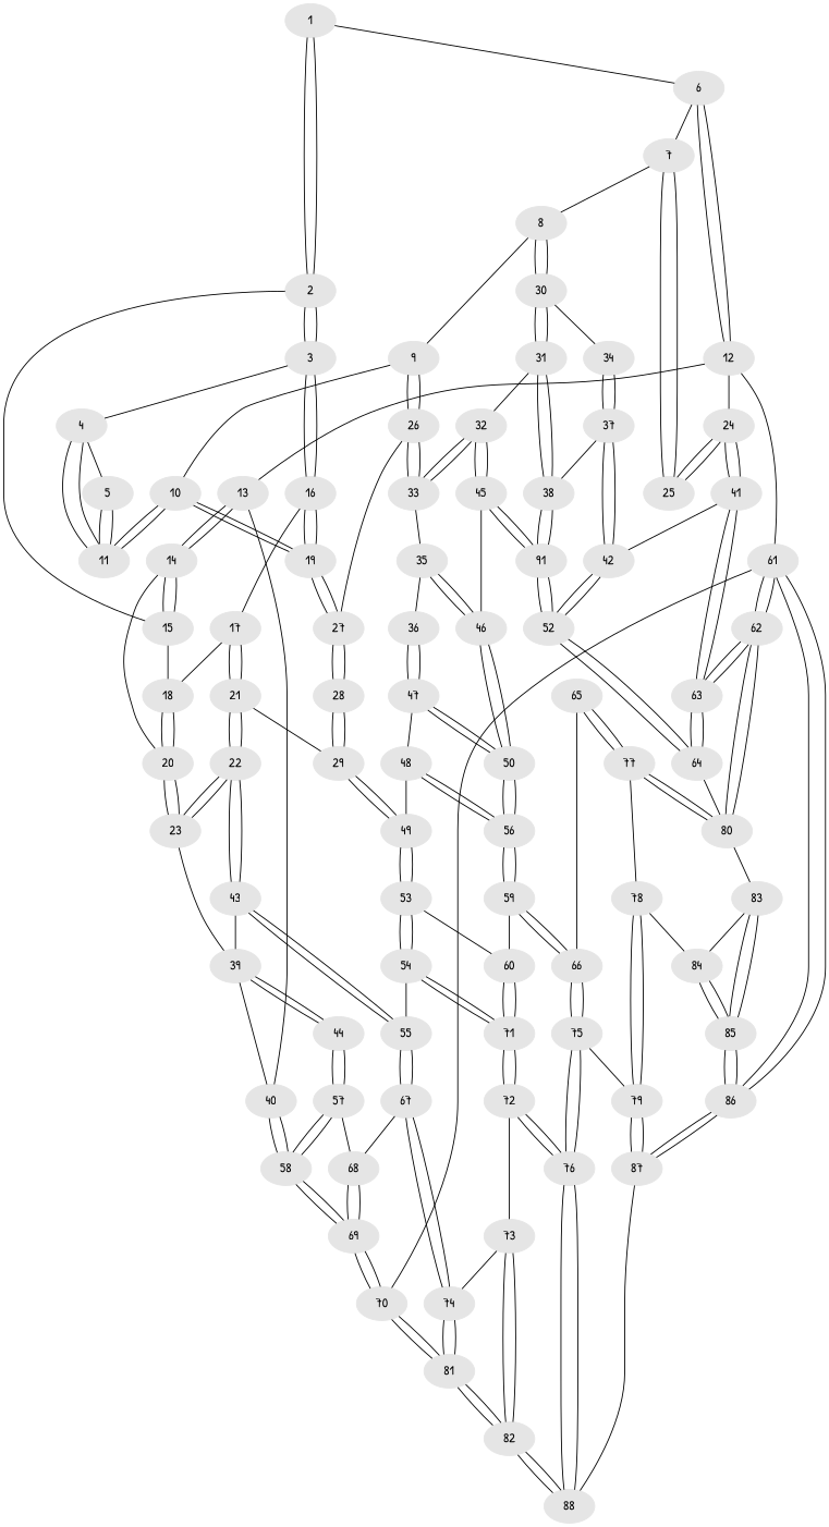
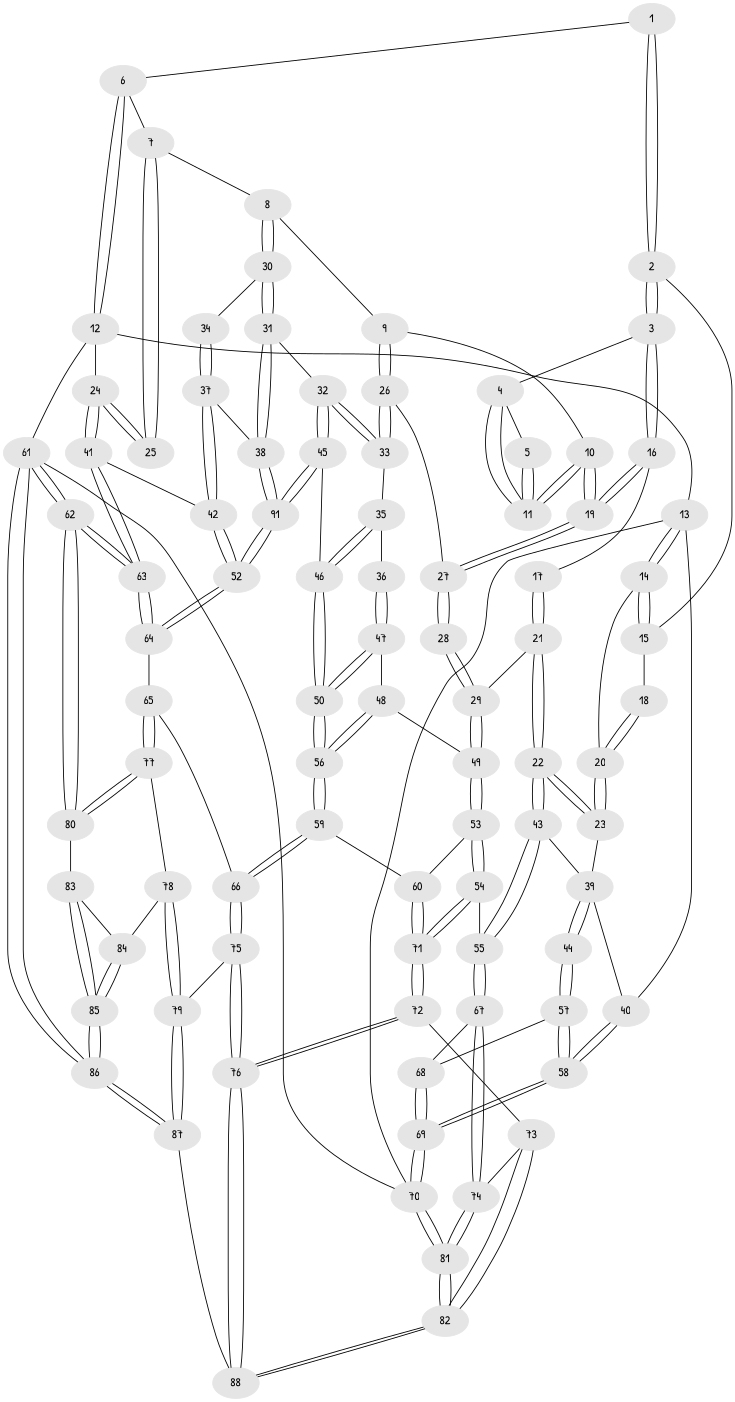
  graph {
    fontname="Patrick Hand"
    node [color=gray90 fontname="Patrick Hand" style=filled]
    edge [fontname="Patrick Hand"]
    1
    2
    6
    3
    15
    7
    12
    4
    16
    18
    5
    11
    19
    17
    8
    25
    13
    24
    61
    9
    30
    10
    26
    34
    31
    27
    33
    14
    40
    70
    41
    62
    86
    20
    58
    81
    23
    21
    22
    29
    28
    39
    43
    49
    55
    44
    42
    63
    37
    35
    36
    47
    53
    32
    38
    45
    n57 [label=91]
    46
    50
    48
    52
    57
    69
    64
    67
    68
    56
    59
    54
    60
    65
    71
    72
    74
    66
    75
    80
    87
    83
    77
    78
    76
    79
    82
    73
    88
    84
    85
    1 -- 2
    1 -- 2
    1 -- 6
    2 -- 3
    2 -- 3
    2 -- 15
    6 -- 7
    6 -- 12
    6 -- 12
    3 -- 4
    3 -- 16
    3 -- 16
    15 -- 18
    7 -- 8
    7 -- 25
    7 -- 25
    12 -- 13
    12 -- 24
    12 -- 61
    4 -- 5
    4 -- 11
    4 -- 11
    16 -- 19
    16 -- 19
    16 -- 17
    18 -- 20
    18 -- 20
    5 -- 11
    5 -- 11
    19 -- 27
    19 -- 27
-   17 -- 18
    17 -- 21
    17 -- 21
    8 -- 9
    8 -- 30
    8 -- 30
    13 -- 14
    13 -- 14
    13 -- 40
+   13 -- 70
    24 -- 25
    24 -- 25
    24 -- 41
    24 -- 41
    61 -- 70
    61 -- 62
    61 -- 62
    61 -- 86
    61 -- 86
    9 -- 10
    9 -- 26
    9 -- 26
    30 -- 34
    30 -- 31
    30 -- 31
    10 -- 11
    10 -- 11
    10 -- 19
    10 -- 19
    26 -- 27
    26 -- 33
    26 -- 33
    34 -- 37
    34 -- 37
    31 -- 32
    31 -- 38
    31 -- 38
    27 -- 28
    27 -- 28
    33 -- 35
    14 -- 15
    14 -- 15
    14 -- 20
    40 -- 58
    40 -- 58
    70 -- 81
    70 -- 81
    41 -- 42
    41 -- 63
    41 -- 63
    62 -- 63
    62 -- 63
    62 -- 80
    62 -- 80
    86 -- 87
    86 -- 87
    20 -- 23
    20 -- 23
    58 -- 69
    58 -- 69
    81 -- 82
    81 -- 82
    23 -- 39
    21 -- 22
    21 -- 22
    21 -- 29
    22 -- 23
    22 -- 23
    22 -- 43
    22 -- 43
    29 -- 49
    29 -- 49
    28 -- 29
    28 -- 29
    39 -- 40
    39 -- 44
    39 -- 44
    43 -- 39
    43 -- 55
    43 -- 55
    49 -- 53
    49 -- 53
    55 -- 67
    55 -- 67
    44 -- 57
    44 -- 57
    42 -- 52
    42 -- 52
    63 -- 64
    63 -- 64
    37 -- 42
    37 -- 42
    37 -- 38
    35 -- 36
    35 -- 46
    35 -- 46
    36 -- 47
    36 -- 47
    47 -- 50
    47 -- 50
    47 -- 48
    53 -- 54
    53 -- 54
    53 -- 60
    32 -- 33
    32 -- 33
    32 -- 45
    32 -- 45
    38 -- n57
    38 -- n57
    45 -- n57
    45 -- n57
    45 -- 46
    n57 -- 52
    n57 -- 52
    46 -- 50
    46 -- 50
    50 -- 56
    50 -- 56
    48 -- 49
    48 -- 56
    48 -- 56
    52 -- 64
    52 -- 64
    57 -- 58
    57 -- 58
    57 -- 68
    69 -- 70
    69 -- 70
-   64 -- 80
+   64 -- 65
    67 -- 68
    67 -- 74
    67 -- 74
    68 -- 69
    68 -- 69
    56 -- 59
    56 -- 59
    59 -- 60
    59 -- 66
    59 -- 66
    54 -- 55
    54 -- 71
    54 -- 71
    60 -- 71
    60 -- 71
    65 -- 66
    65 -- 77
    65 -- 77
    71 -- 72
    71 -- 72
    72 -- 76
    72 -- 76
    72 -- 73
    74 -- 81
    74 -- 81
    66 -- 75
    66 -- 75
    75 -- 76
    75 -- 76
    75 -- 79
    80 -- 83
    87 -- 88
    83 -- 84
    83 -- 85
    83 -- 85
    77 -- 80
    77 -- 80
    77 -- 78
    78 -- 79
    78 -- 79
    78 -- 84
    76 -- 88
    76 -- 88
    79 -- 87
    79 -- 87
    82 -- 88
    82 -- 88
    73 -- 74
    73 -- 82
    73 -- 82
    84 -- 85
    84 -- 85
    85 -- 86
    85 -- 86
  }
